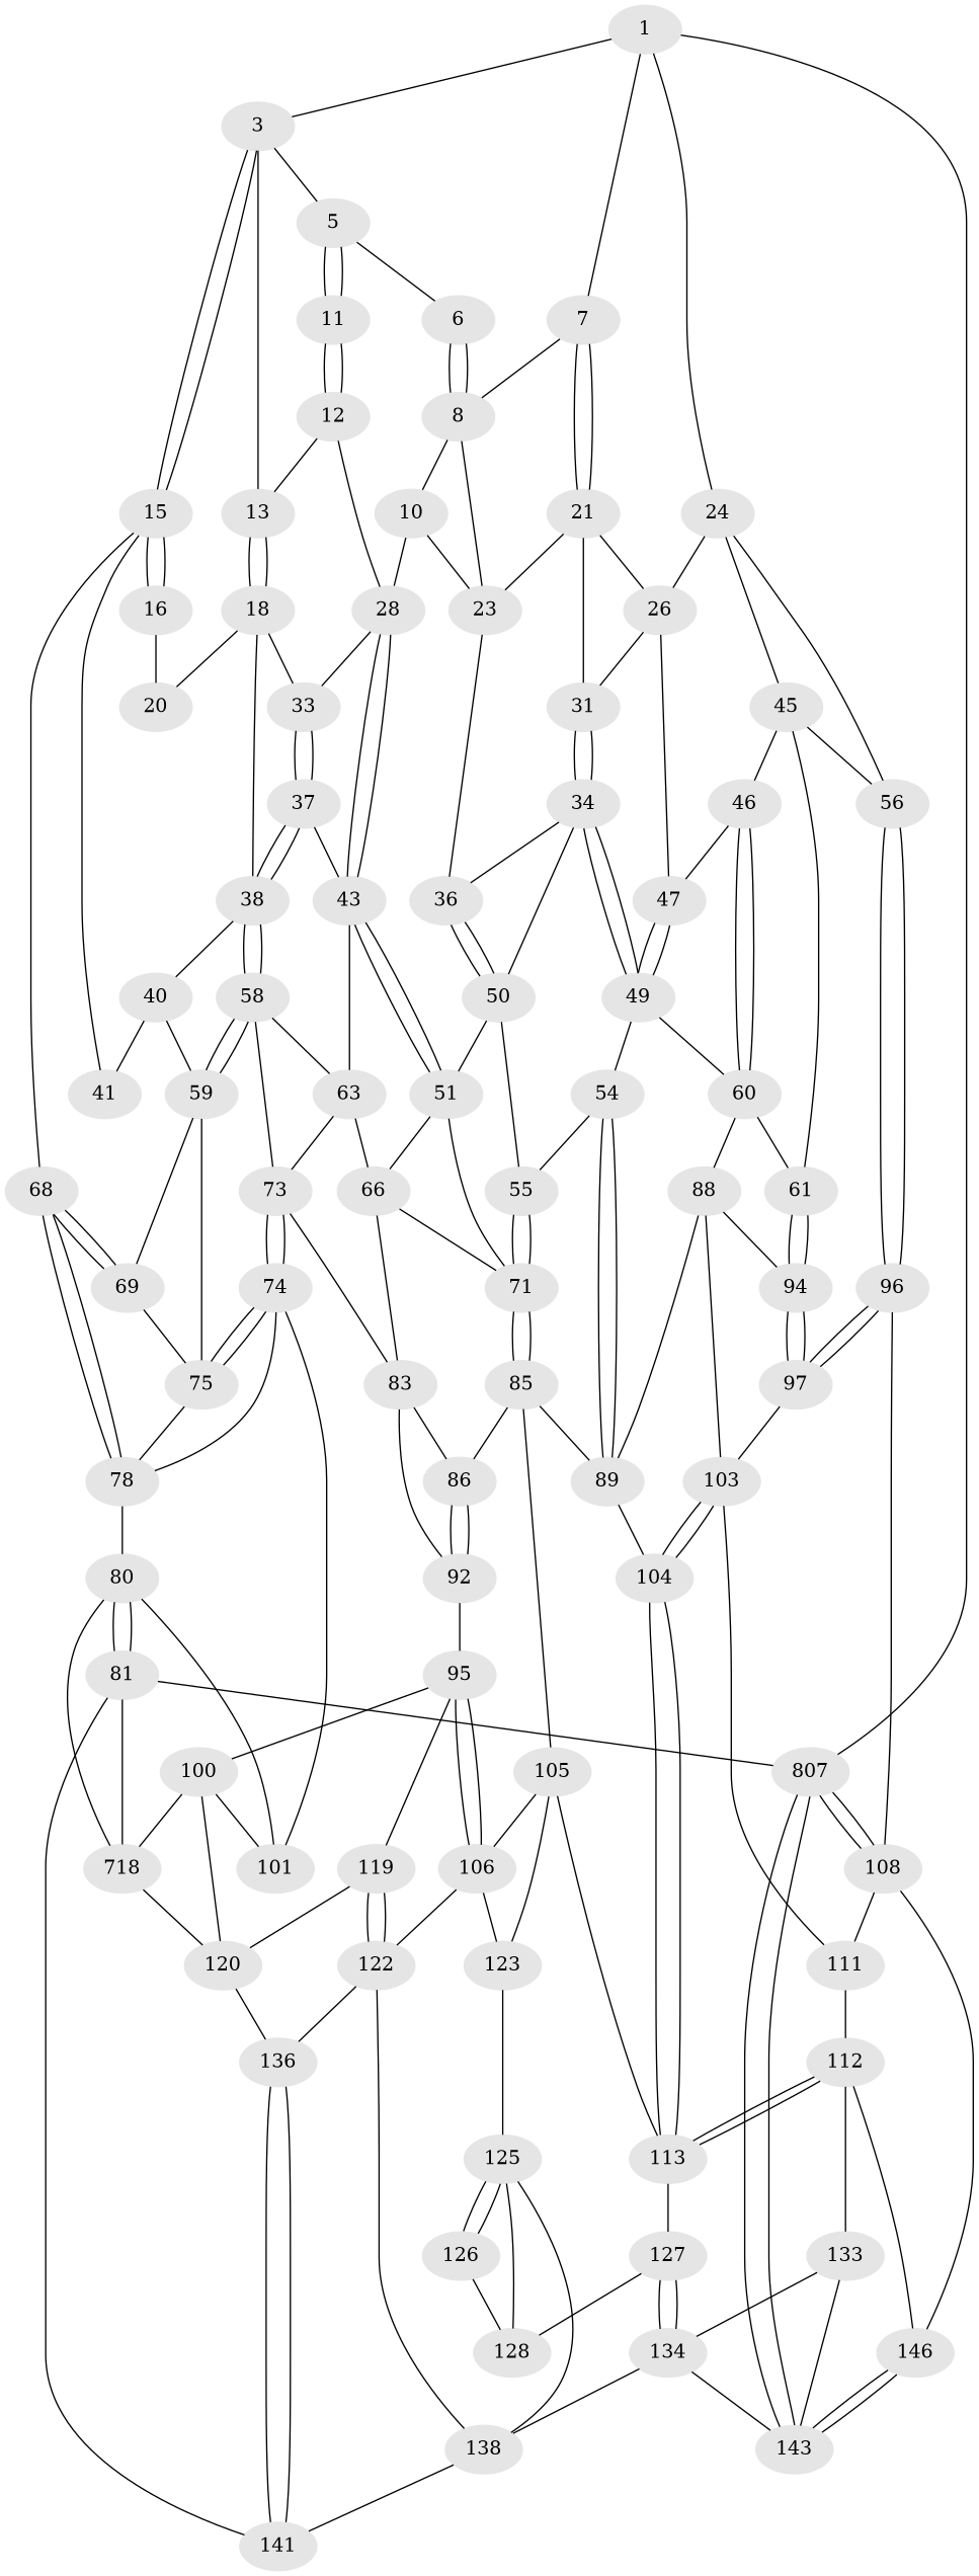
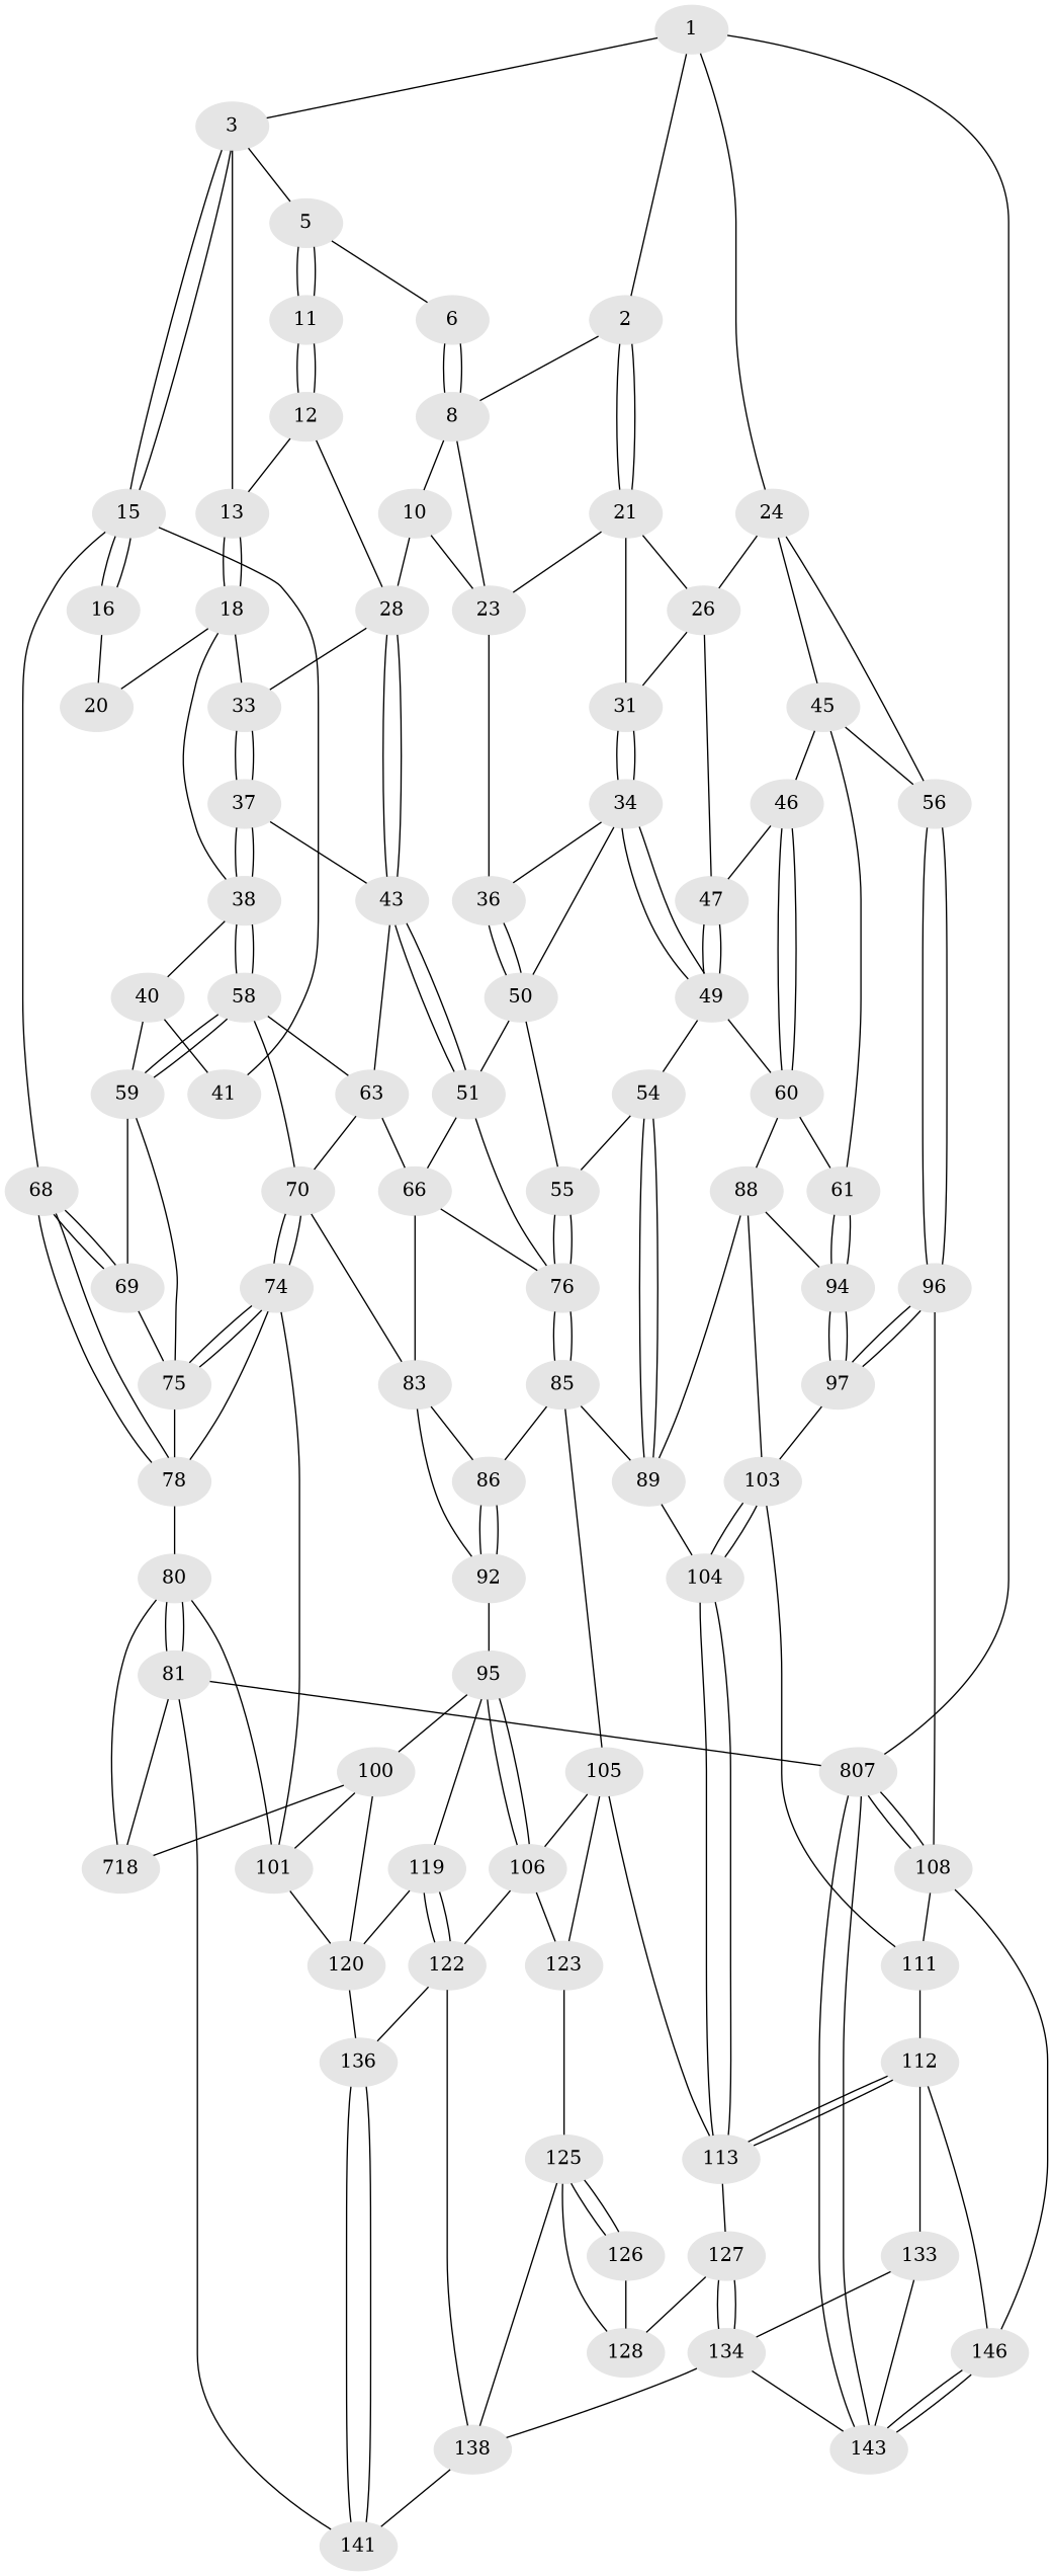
  graph {
    node [color=gray90 style=filled]
    1 [super="+2"]
    3 [super="+4"]
-   7
+   7 [label=2]
    24 [super="+25"]
    n5 [label=807]
    5
    13 [super="+14"]
    15 [super="+42"]
    8 [super="+9"]
    21 [super="+22"]
    26 [super="+30"]
    45 [super="+57"]
    56
    108 [super="+109"]
    143 [super="+144"]
    6
    11
    18 [super="+19"]
    16 [super="+17"]
    41
    68
    81 [super="+130"]
    n23 [label=718 super="+129"]
    141
    12
    10 [super="+27"]
    23 [super="+32"]
    31
    28 [super="+29"]
    36
    33
    43 [super="+44"]
    20
    38 [super="+39"]
    69
    78 [super="+79"]
    37
    40 [super="+48"]
    58 [super="+64"]
    47
    34 [super="+35"]
    50 [super="+52"]
    46
    61
    96
    49 [super="+53"]
    51 [super="+65"]
    63 [super="+67"]
    60 [super="+62"]
    54
    55
    59 [super="+70"]
-   73 [super="+77"]
+   73 [super="+77" label=70]
    75 [super="+76"]
    66 [super="+82"]
-   71 [super="+72"]
+   71 [super="+72" label=76]
    94
    88 [super="+95"]
    89 [super="+90"]
    83 [super="+84"]
    85 [super="+91"]
    104
    97
    74 [super="+102"]
    103 [super="+110"]
    86 [super="+87"]
    92 [super="+93"]
    80 [super="+116"]
    105 [super="+115"]
    101
    120 [super="+131"]
    n72 [label=95 super="+99"]
    106 [super="+121"]
    113 [super="+114"]
    123 [super="+124"]
    111
    100 [super="+117"]
    119
    n79 [label=146]
    122 [super="+135"]
    136
    112 [super="+132"]
    127
    125 [super="+137"]
    138 [super="+139"]
    133
    134 [super="+140"]
    128
    126
    1 -- 3
    1 -- 7
    1 -- 24
    1 -- n5
    3 -- 5
    3 -- 13
    3 -- 15
    3 -- 15
    7 -- 8
    7 -- 21
    7 -- 21
    24 -- 26
    24 -- 45
    24 -- 56
    n5 -- 108
    n5 -- 108
    n5 -- 143
    n5 -- 143
    5 -- 6
    5 -- 11
    5 -- 11
    13 -- 18
    13 -- 18
    15 -- 16
    15 -- 16
    15 -- 41
    15 -- 68
    8 -- 10
    8 -- 23
    21 -- 26
    21 -- 23
    21 -- 31
    26 -- 31
    26 -- 47
    45 -- 56
    45 -- 46
    45 -- 61
    56 -- 96
    56 -- 96
    108 -- 111
    108 -- n79
    6 -- 8
    6 -- 8
    11 -- 12
    11 -- 12
    18 -- 33
    18 -- 20
    18 -- 38
    16 -- 20 [weight=2]
    68 -- 69
    68 -- 69
    68 -- 78
    68 -- 78
    81 -- n5
    81 -- n23
    81 -- 141
-   n23 -- 120
+   101 -- 120
    12 -- 13
    12 -- 28
    10 -- 23
    10 -- 28
    23 -- 36
    31 -- 34
    31 -- 34
    28 -- 33
    28 -- 43
    28 -- 43
    36 -- 50
    36 -- 50
    33 -- 37
    33 -- 37
    43 -- 51
    43 -- 51
    43 -- 63
    38 -- 40
    38 -- 58
    38 -- 58
    69 -- 75
    78 -- 80
    37 -- 43
    37 -- 38
    37 -- 38
    40 -- 41 [weight=2]
    40 -- 59
    58 -- 63
    58 -- 59
    58 -- 59
    58 -- 73
    47 -- 49
    47 -- 49
    34 -- 36
    34 -- 50
    34 -- 49
    34 -- 49
    50 -- 51
    50 -- 55
    46 -- 47
    46 -- 60
    46 -- 60
    61 -- 94
    61 -- 94
    96 -- 108
    96 -- 97
    96 -- 97
    49 -- 60
    49 -- 54
    51 -- 66
    51 -- 71
    63 -- 73
    63 -- 66
    60 -- 61
    60 -- 88
    54 -- 55
    54 -- 89
    54 -- 89
    55 -- 71
    55 -- 71
    59 -- 69
    59 -- 75
    73 -- 83
    73 -- 74
    73 -- 74
    75 -- 78
    66 -- 71
    66 -- 83
    71 -- 85
    71 -- 85
    94 -- 97
    94 -- 97
    88 -- 94
    88 -- 89
    88 -- 103
    89 -- 104
    83 -- 86
    83 -- 92
    85 -- 89
    85 -- 86
    85 -- 105
    104 -- 113
    104 -- 113
    97 -- 103
    74 -- 78
    74 -- 75
    74 -- 75
    74 -- 101
    103 -- 104
    103 -- 104
    103 -- 111
    86 -- 92 [weight=2]
    86 -- 92
    92 -- n72
    80 -- 81
    80 -- 81
    80 -- n23
    80 -- 101
    105 -- 106
    105 -- 113
    105 -- 123
    120 -- 136
    n72 -- 106
    n72 -- 106
    n72 -- 100
    n72 -- 119
    106 -- 123
    106 -- 122
    113 -- 127
    123 -- 125
    111 -- 112
    100 -- n23
    100 -- 101
    100 -- 120
    119 -- 120
    119 -- 122
    119 -- 122
    n79 -- 143
    n79 -- 143
    122 -- 136
    122 -- 138
    136 -- 141
    136 -- 141
    112 -- 113
    112 -- 113
    112 -- n79
    112 -- 133
    127 -- 134
    127 -- 134
    127 -- 128
    125 -- 138
    125 -- 128
    125 -- 126
    125 -- 126
    138 -- 141
    133 -- 143
    133 -- 134
    134 -- 143
    134 -- 138
    126 -- 128
  }
